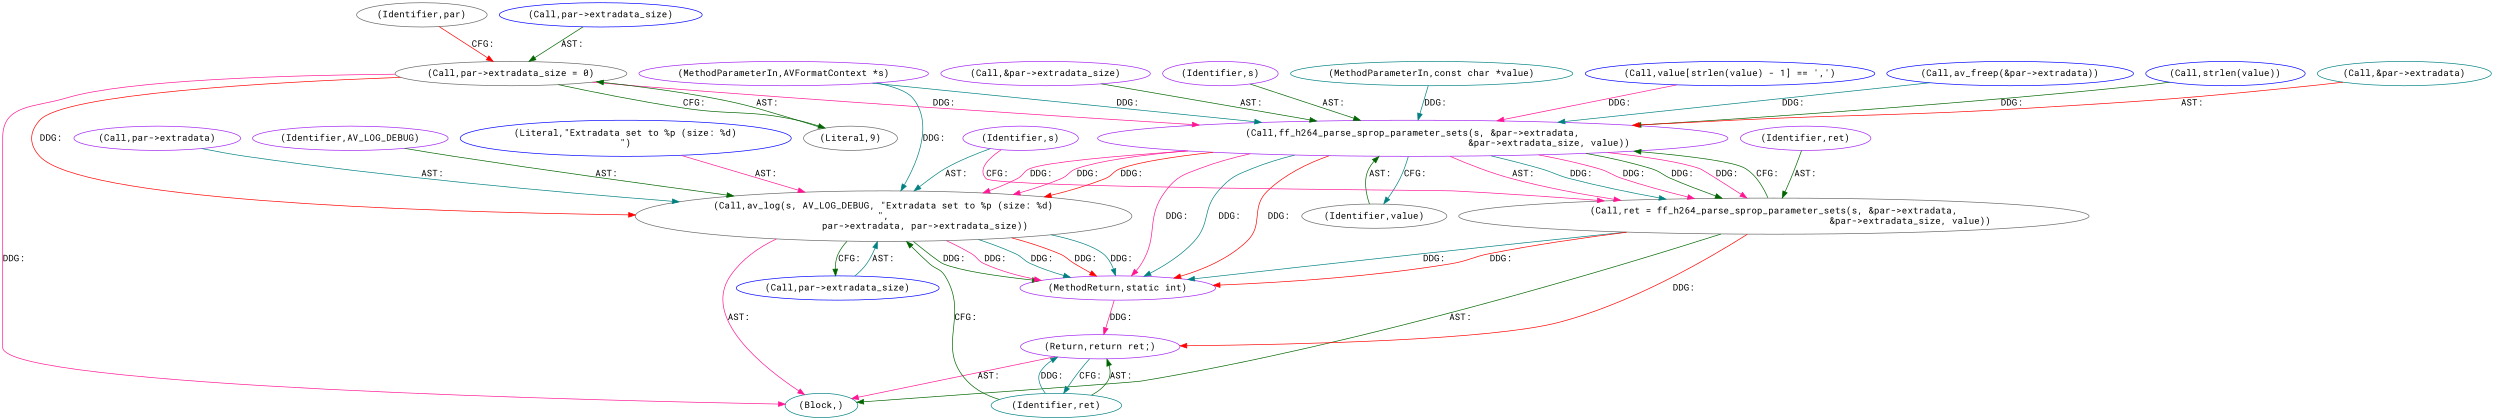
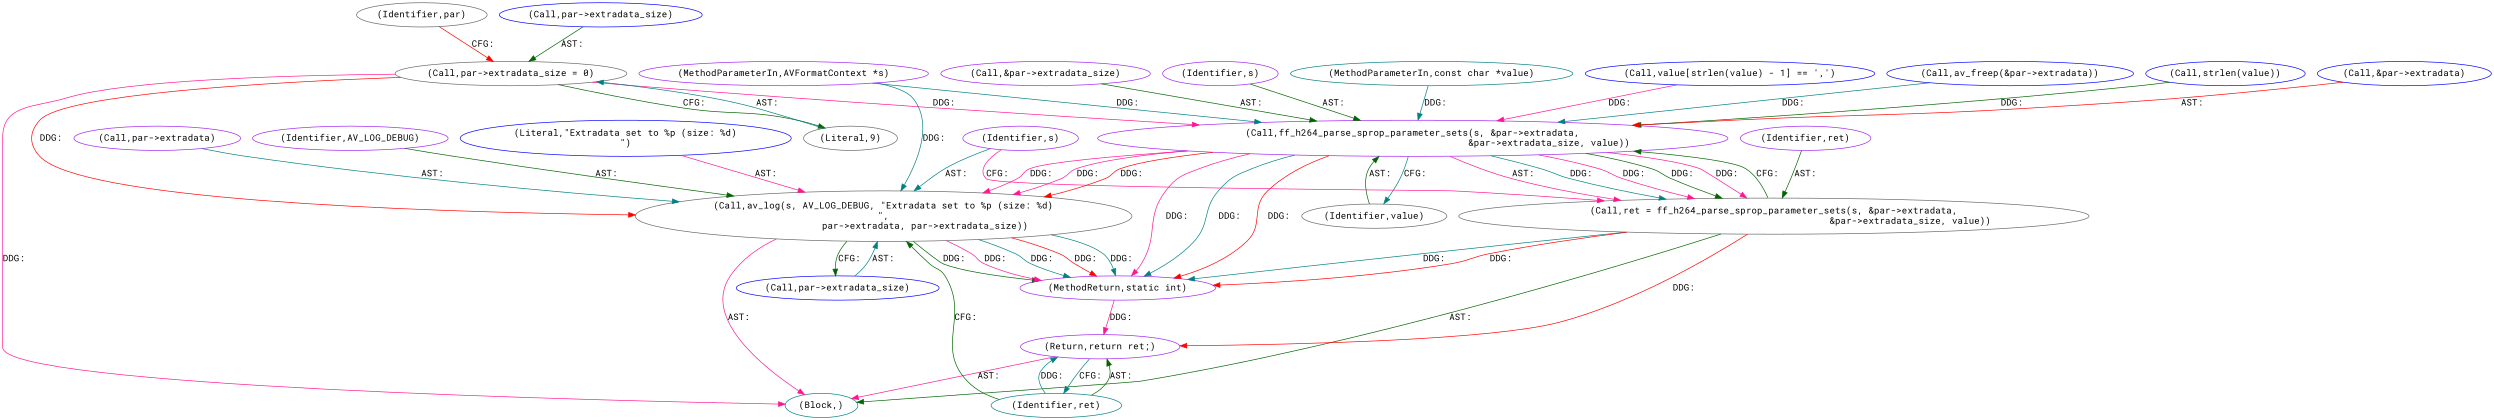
  digraph {
    fontname="Roboto Mono"
    node [color=purple fontname="Roboto Mono"]
    edge [color=teal fontname="Roboto Mono"]
    n1 [color=gray40 label="(Call,par->extradata_size = 0)"]
    n2 [label="(Call,ff_h264_parse_sprop_parameter_sets(s, &par->extradata,\n                                                 &par->extradata_size, value))"]
    n3 [color=gray40 label="(Call,av_log(s, AV_LOG_DEBUG, \"Extradata set to %p (size: %d)\n\",\n               par->extradata, par->extradata_size))"]
    n4 [color=teal label="(Block,)"]
    n5 [color=gray40 label="(Literal,9)"]
    n6 [color=gray40 label="(Call,ret = ff_h264_parse_sprop_parameter_sets(s, &par->extradata,\n                                                 &par->extradata_size, value))"]
    n7 [color=gray40 label="(Identifier,value)"]
    n8 [label="(MethodReturn,static int)"]
    n9 [color=blue label="(Call,par->extradata_size)"]
    n10 [label="(Return,return ret;)"]
    n11 [color=teal label="(Identifier,ret)"]
    n12 [color=blue label="(Call,value[strlen(value) - 1] == ',')"]
    n13 [label="(MethodParameterIn,AVFormatContext *s)"]
    n14 [color=gray40 label="(Identifier,par)"]
    n15 [color=blue label="(Call,av_freep(&par->extradata))"]
    n16 [color=blue label="(Call,strlen(value))"]
    n17 [color=blue label="(Call,par->extradata_size)"]
-   n18 [color=teal label="(Call,&par->extradata)"]
+   n18 [color=blue label="(Call,&par->extradata)"]
    n19 [label="(Call,&par->extradata_size)"]
    n20 [label="(Call,par->extradata)"]
    n21 [label="(Identifier,AV_LOG_DEBUG)"]
    n22 [label="(Identifier,s)"]
    n23 [label="(Identifier,s)"]
    n24 [color=blue label="(Literal,\"Extradata set to %p (size: %d)\n\")"]
    n25 [label="(Identifier,ret)"]
    n26 [color=teal label="(MethodParameterIn,const char *value)"]
    n1 -> n2 [color=deeppink label="DDG: "]
    n1 -> n3 [color=red label="DDG: "]
    n1 -> n4 [color=deeppink label="DDG: "]
    n1 -> n5 [color=darkgreen label="CFG: "]
    n2 -> n3 [color=deeppink label="DDG: "]
    n2 -> n3 [color=red label="DDG: "]
    n2 -> n3 [color=deeppink label="DDG: "]
    n2 -> n6 [color=deeppink label="AST: "]
    n2 -> n6 [label="DDG: "]
    n2 -> n6 [color=deeppink label="DDG: "]
    n2 -> n6 [color=darkgreen label="DDG: "]
    n2 -> n6 [color=deeppink label="DDG: "]
    n2 -> n7 [label="CFG: "]
    n2 -> n8 [color=deeppink label="DDG: "]
    n2 -> n8 [label="DDG: "]
    n2 -> n8 [color=red label="DDG: "]
    n3 -> n4 [color=deeppink label="AST: "]
    n3 -> n8 [label="DDG: "]
    n3 -> n8 [color=red label="DDG: "]
    n3 -> n8 [label="DDG: "]
    n3 -> n8 [color=darkgreen label="DDG: "]
    n3 -> n8 [color=deeppink label="DDG: "]
    n3 -> n9 [color=darkgreen label="CFG: "]
-   n5 -> n1 [color=darkgreen label="AST: "]
+   n5 -> n1 [label="AST: "]
    n6 -> n2 [color=darkgreen label="CFG: "]
    n6 -> n4 [color=darkgreen label="AST: "]
    n6 -> n8 [label="DDG: "]
    n6 -> n8 [color=red label="DDG: "]
    n6 -> n10 [color=red label="DDG: "]
    n7 -> n2 [color=darkgreen label="AST: "]
    n8 -> n10 [color=deeppink label="DDG: "]
    n9 -> n3 [label="AST: "]
    n10 -> n4 [color=deeppink label="AST: "]
    n10 -> n11 [label="CFG: "]
    n11 -> n3 [color=darkgreen label="CFG: "]
    n11 -> n10 [color=darkgreen label="AST: "]
    n11 -> n10 [label="DDG: "]
    n12 -> n2 [color=deeppink label="DDG: "]
    n13 -> n2 [label="DDG: "]
    n13 -> n3 [label="DDG: "]
    n14 -> n1 [color=red label="CFG: "]
    n15 -> n2 [label="DDG: "]
    n16 -> n2 [color=darkgreen label="DDG: "]
    n17 -> n1 [color=darkgreen label="AST: "]
    n18 -> n2 [color=red label="AST: "]
    n19 -> n2 [color=darkgreen label="AST: "]
    n20 -> n3 [label="AST: "]
    n21 -> n3 [color=darkgreen label="AST: "]
    n22 -> n2 [color=darkgreen label="AST: "]
    n23 -> n3 [label="AST: "]
    n23 -> n6 [color=deeppink label="CFG: "]
    n24 -> n3 [color=deeppink label="AST: "]
    n25 -> n6 [color=darkgreen label="AST: "]
    n26 -> n2 [label="DDG: "]
  }
